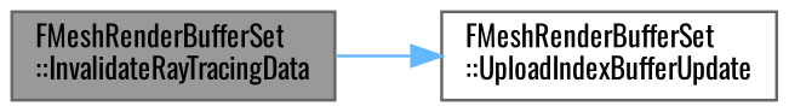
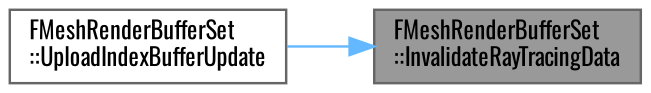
  digraph {
    rankdir=RL
    fontname=Oswald
    node [fontname=Oswald fontsize=10 shape=box style=filled]
    n1 [color=gray40 fillcolor=grey60 fontcolor=black height=0.2 label="FMeshRenderBufferSet\l::InvalidateRayTracingData" width=0.4]
    n2 [color=grey40 fillcolor=white height=0.2 label="FMeshRenderBufferSet\l::UploadIndexBufferUpdate" width=0.4]
-   n2 -> n1 [color=steelblue1 dir=back fontname=Oswald fontsize=10 labelfontname=Helvetica labelfontsize=10 style=solid]
+   n1 -> n2 [color=steelblue1 dir=back fontname=Oswald fontsize=10 labelfontname=Helvetica labelfontsize=10 style=solid]
  }
